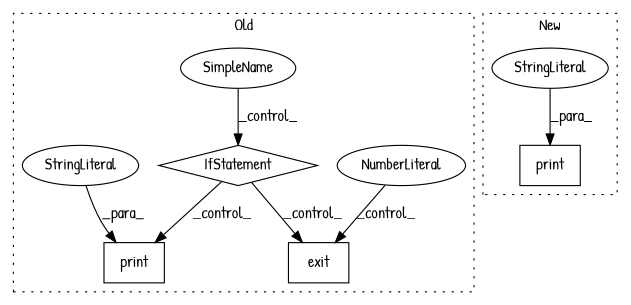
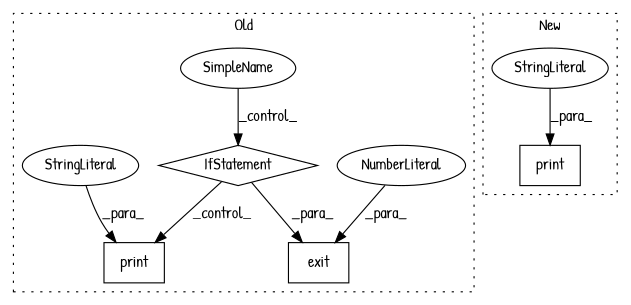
  digraph {
    fontname="Patrick Hand"
    node [a=32 fontname="Patrick Hand" l="6,1" shape=ellipse]
    edge [fontname="Patrick Hand"]
    n1 [l="5,1" label=exit s="3046,3052" shape=box]
    n2 [a=34 l=1 label=NumberLiteral s=3051]
    n3 [a=25 l="4,2" label=IfStatement s="2482,2533" shape=diamond]
    n4 [a=42 label=SimpleName l=""]
    n5 [label=print s="2785,2843" shape=box]
    n6 [a=45 l=52 label=StringLiteral s=2791]
    n7 [label=print s="3552,3624" shape=box]
    n8 [a=45 l=66 label=StringLiteral s=3558]
    subgraph cluster_1 {
      label=Old
      style=dotted
      n1
      n2
      n3
      n4
      n5
      n6
    }
    subgraph cluster_2 {
      label=New
      style=dotted
      n7
      n8
    }
-   n2 -> n1 [label=_control_]
-   n3 -> n1 [label=_control_]
+   n2 -> n1 [label=_para_]
+   n3 -> n1 [label=_para_]
    n3 -> n5 [label=_control_]
    n4 -> n3 [label=_control_]
    n6 -> n5 [label=_para_]
    n8 -> n7 [label=_para_]
  }
